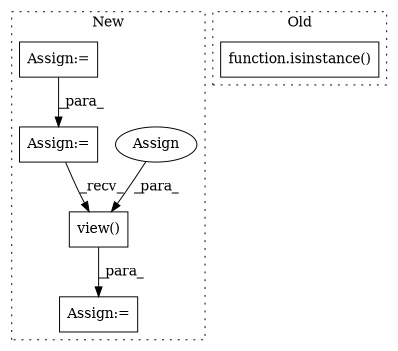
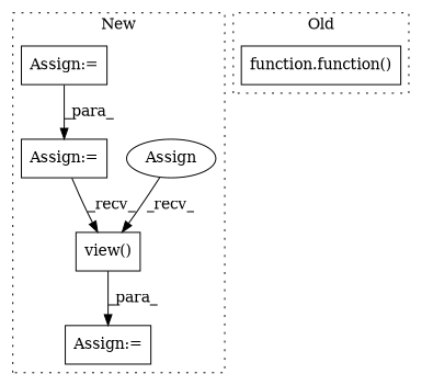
  digraph {
    node [a=68 l=3 shape=box]
    n1 [a=75 l="13,1" label="view()" s="8719,8737"]
    n2 [label="Assign:=" s=8636]
    n3 [a=76 l=1 label=Assign s=8736 shape=ellipse]
    n4 [label="Assign:=" s=8716]
    n5 [label="Assign:=" s=8578]
-   n6 [a=75 l="11,1" label="function.isinstance()" s="7304,7333"]
+   n6 [a=75 l="11,1" label="function.function()" s="7304,7333"]
    subgraph cluster_1 {
      label=New
      style=dotted
      n1
      n2
      n3
      n4
      n5
    }
    subgraph cluster_2 {
      label=Old
      style=dotted
      n6
    }
    n1 -> n4 [label=_para_]
    n2 -> n1 [label=_recv_]
-   n3 -> n1 [label=_para_]
+   n3 -> n1 [label=_recv_]
    n5 -> n2 [label=_para_]
  }
